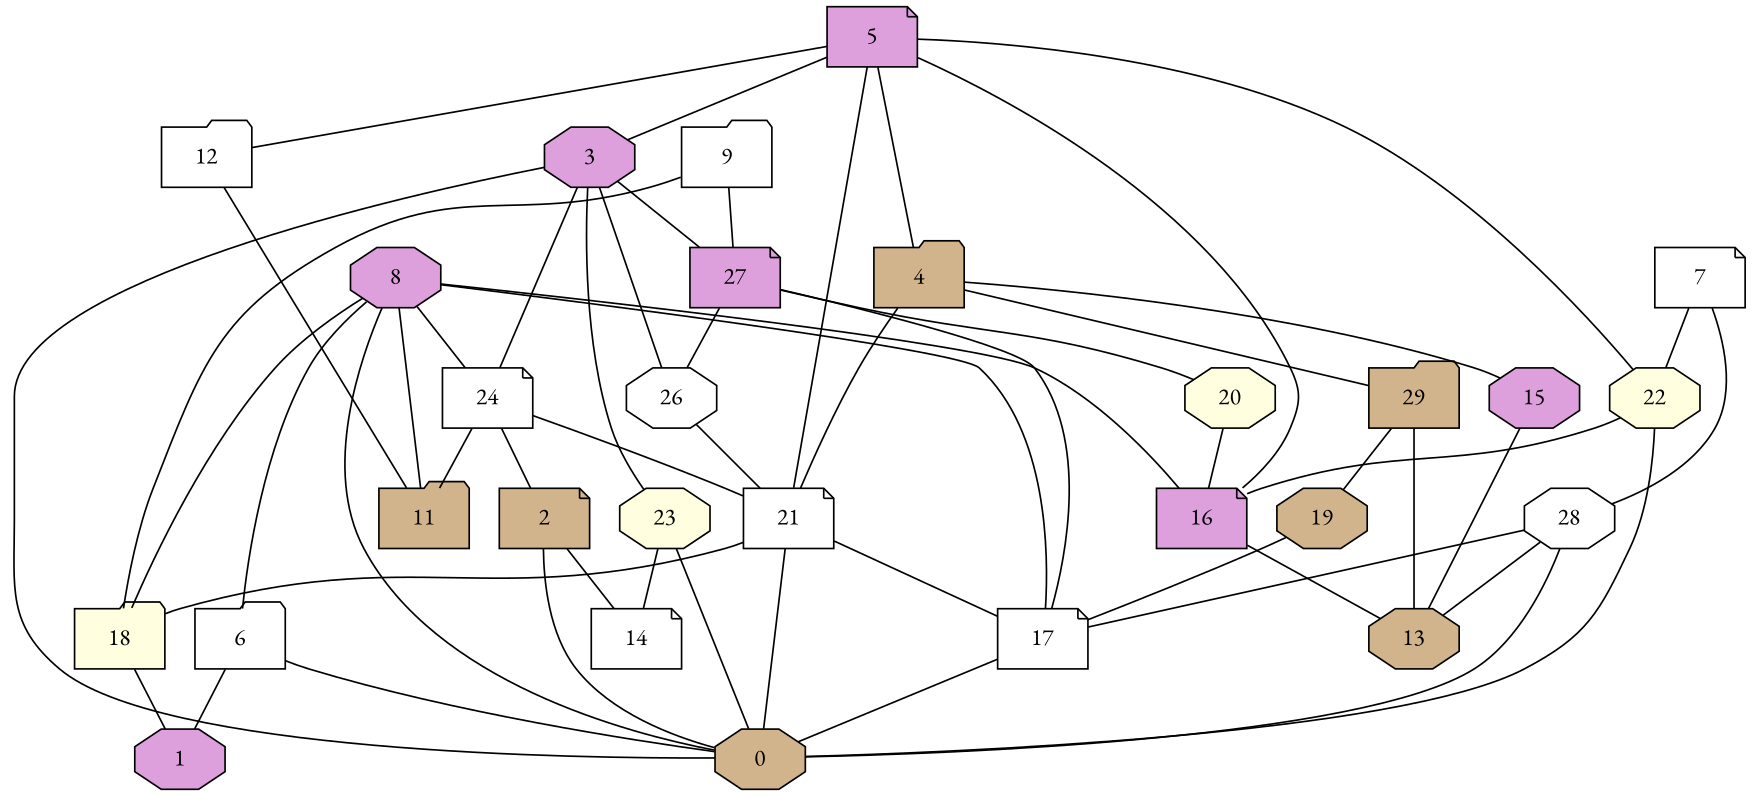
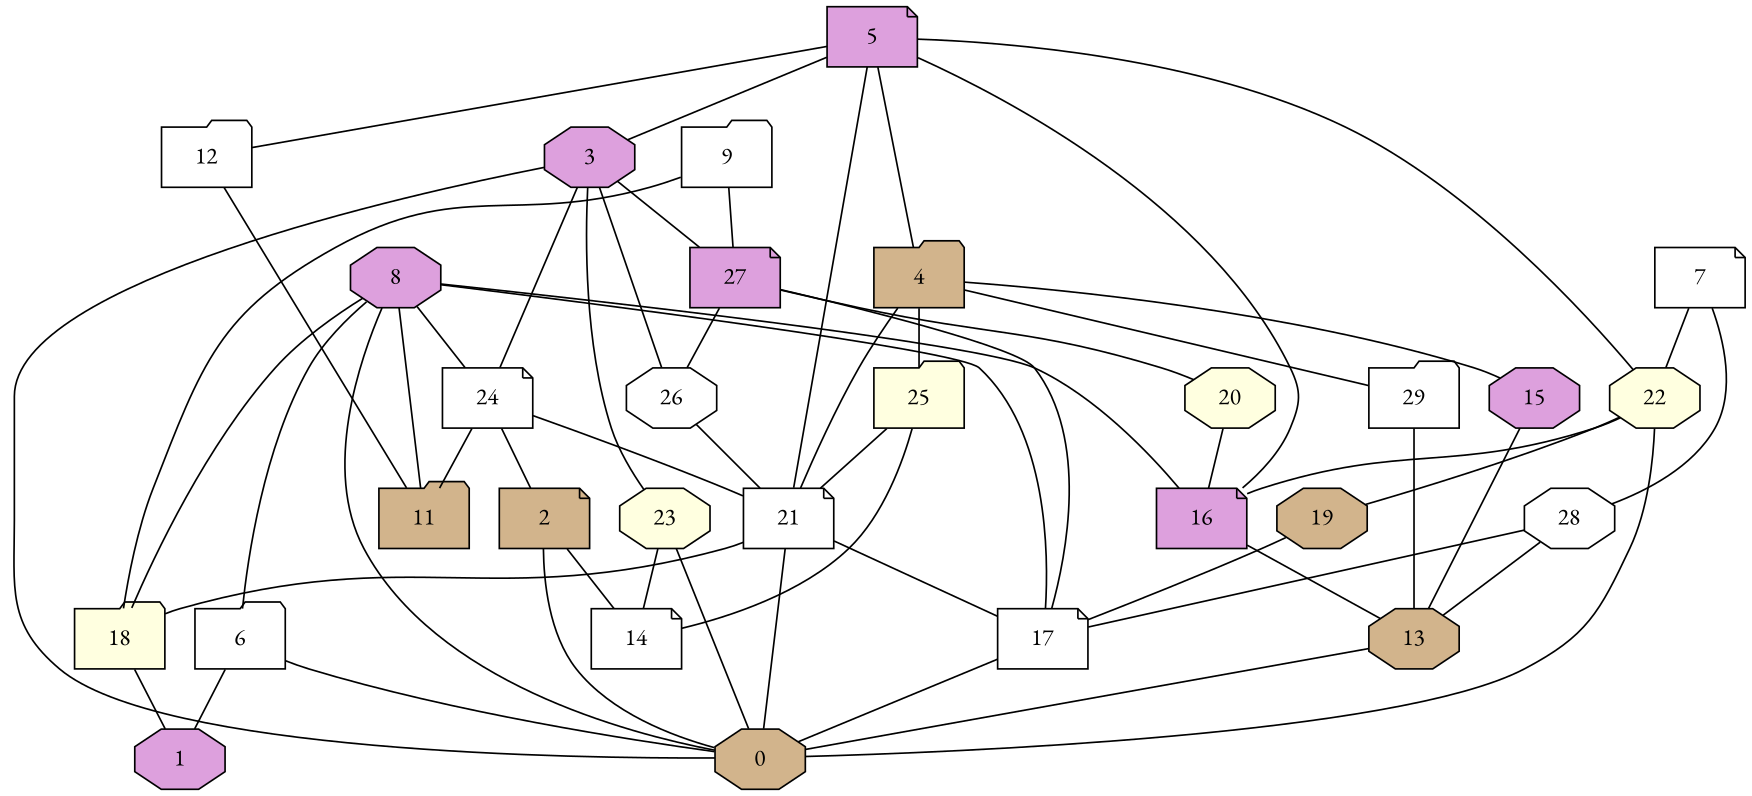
  digraph {
    fontname="EB Garamond"
    node [fillcolor=white fontname="EB Garamond" shape=octagon style=filled]
    edge [color=black dir=none fontname="EB Garamond"]
    24 [shape=note]
    11 [fillcolor=tan shape=folder]
    21 [shape=note]
    2 [fillcolor=tan shape=note]
    18 [fillcolor=lightyellow shape=folder]
    0 [fillcolor=tan]
    17 [shape=note]
    14 [shape=note]
    8 [fillcolor=plum]
    6 [shape=folder]
    16 [fillcolor=plum shape=note]
    1 [fillcolor=plum]
    13 [fillcolor=tan]
    12 [shape=folder]
    5 [fillcolor=plum shape=note]
    3 [fillcolor=plum]
    4 [fillcolor=tan shape=folder]
    22 [fillcolor=lightyellow]
    26
    27 [fillcolor=plum shape=note]
    23 [fillcolor=lightyellow]
-   29 [fillcolor=tan shape=folder]
+   29 [shape=folder]
    15 [fillcolor=plum]
+   25 [fillcolor=lightyellow shape=folder]
    20 [fillcolor=lightyellow]
    19 [fillcolor=tan]
    9 [shape=folder]
    28
    7 [shape=note]
    subgraph sub_1 {
      24
      11
      21
      2
      18
      0
      17
      14
      8
      6
      16
      1
      13
      12
      5
      3
      4
      22
      26
      27
      23
      29
      15
+     25
      20
      19
      9
      28
      7
    }
    24 -> 11
    24 -> 21
    24 -> 2
    21 -> 18
    21 -> 0
    21 -> 17
    2 -> 0
    2 -> 14
    18 -> 1
    17 -> 0
    8 -> 24
    8 -> 11
    8 -> 18
    8 -> 0
    8 -> 17
    8 -> 6
    8 -> 16
    6 -> 0
    6 -> 1
    16 -> 13
-   28 -> 0
+   13 -> 0
    12 -> 11
    5 -> 21
    5 -> 16
    5 -> 12
    5 -> 3
    5 -> 4
    5 -> 22
    3 -> 24
    3 -> 0
    3 -> 26
    3 -> 27
    3 -> 23
    4 -> 21
    4 -> 29
    4 -> 15
+   4 -> 25
    22 -> 0
    22 -> 16
-   29 -> 19
+   22 -> 19
    26 -> 21
    27 -> 17
    27 -> 26
    27 -> 20
    23 -> 0
    23 -> 14
    29 -> 13
    15 -> 13
+   25 -> 21
+   25 -> 14
    20 -> 16
    19 -> 17
    9 -> 18
    9 -> 27
    28 -> 17
    28 -> 13
    7 -> 22
    7 -> 28
  }
